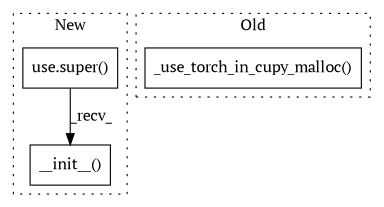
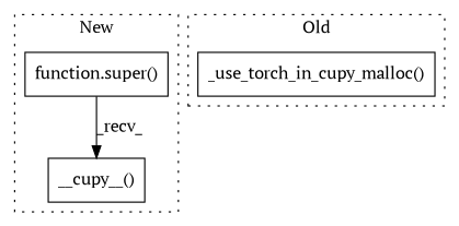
  digraph {
    fontname="PT Serif"
    node [a=75 shape=box fontname="PT Serif"]
-   n1 [l="6,1" label="use.super()" s="255,277"]
-   n2 [l=34 label="__init__()" s=255]
+   n1 [l="6,1" label="function.super()" s="255,277"]
+   n2 [l=34 label="__cupy__()" s=255]
    n3 [l=32 label="_use_torch_in_cupy_malloc()" s=310]
    subgraph cluster_1 {
      label=New
      style=dotted
      n1
      n2
    }
    subgraph cluster_2 {
      label=Old
      style=dotted
      n3
    }
    n1 -> n2 [label=_recv_ fontname="PT Serif"]
  }
